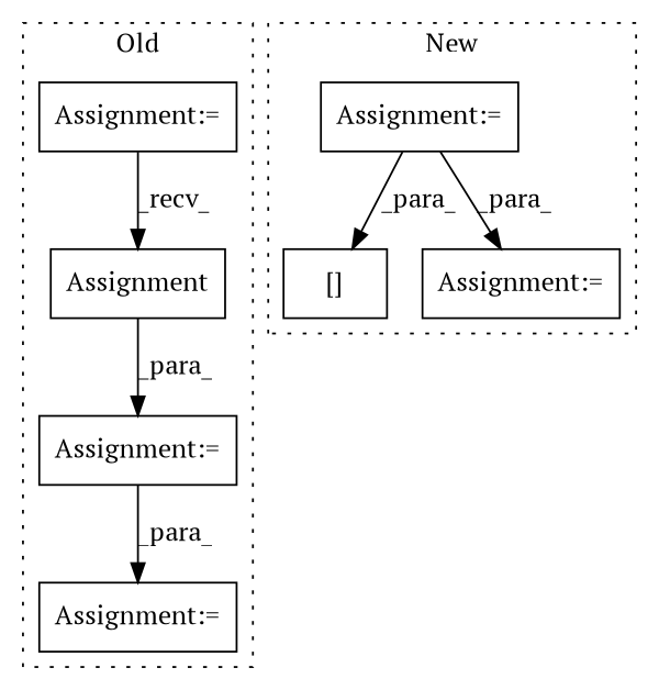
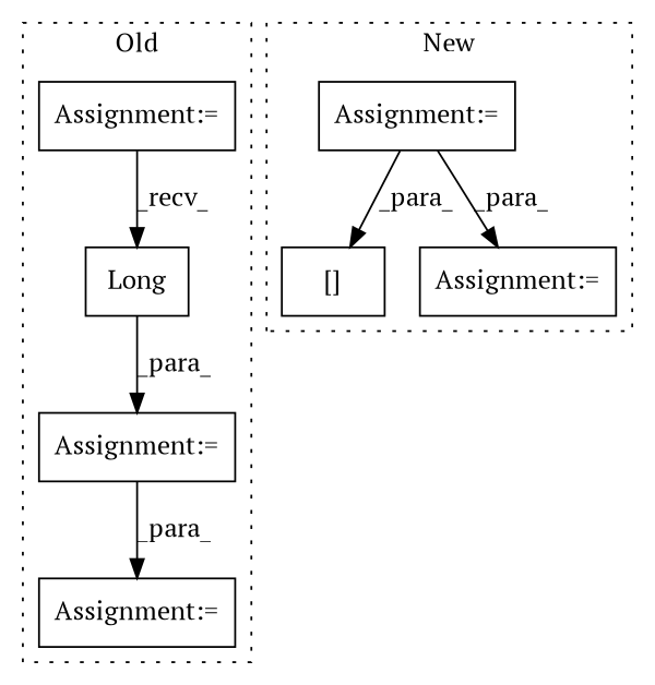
  digraph {
    fontname="PT Serif"
    node [a=7 l=1 shape=box fontname="PT Serif"]
    edge [fontname="PT Serif"]
-   n1 [a=32 l=6 label=Assignment s=4716]
+   n1 [a=32 l=6 label=Long s=4716]
    n2 [label="Assignment:=" s=4819]
    n3 [label="Assignment:=" s=4607]
    n4 [label="Assignment:=" s=4740]
    n5 [a=2 l="12,1" label="[]" s="4577,4601"]
    n6 [label="Assignment:=" s=4426]
    n7 [l=2 label="Assignment:=" s=4602]
    subgraph cluster_1 {
      label=Old
      style=dotted
      n1
      n2
      n3
      n4
    }
    subgraph cluster_2 {
      label=New
      style=dotted
      n5
      n6
      n7
    }
    n1 -> n4 [label=_para_]
    n3 -> n1 [label=_recv_]
    n4 -> n2 [label=_para_]
    n6 -> n5 [label=_para_]
    n6 -> n7 [label=_para_]
  }
